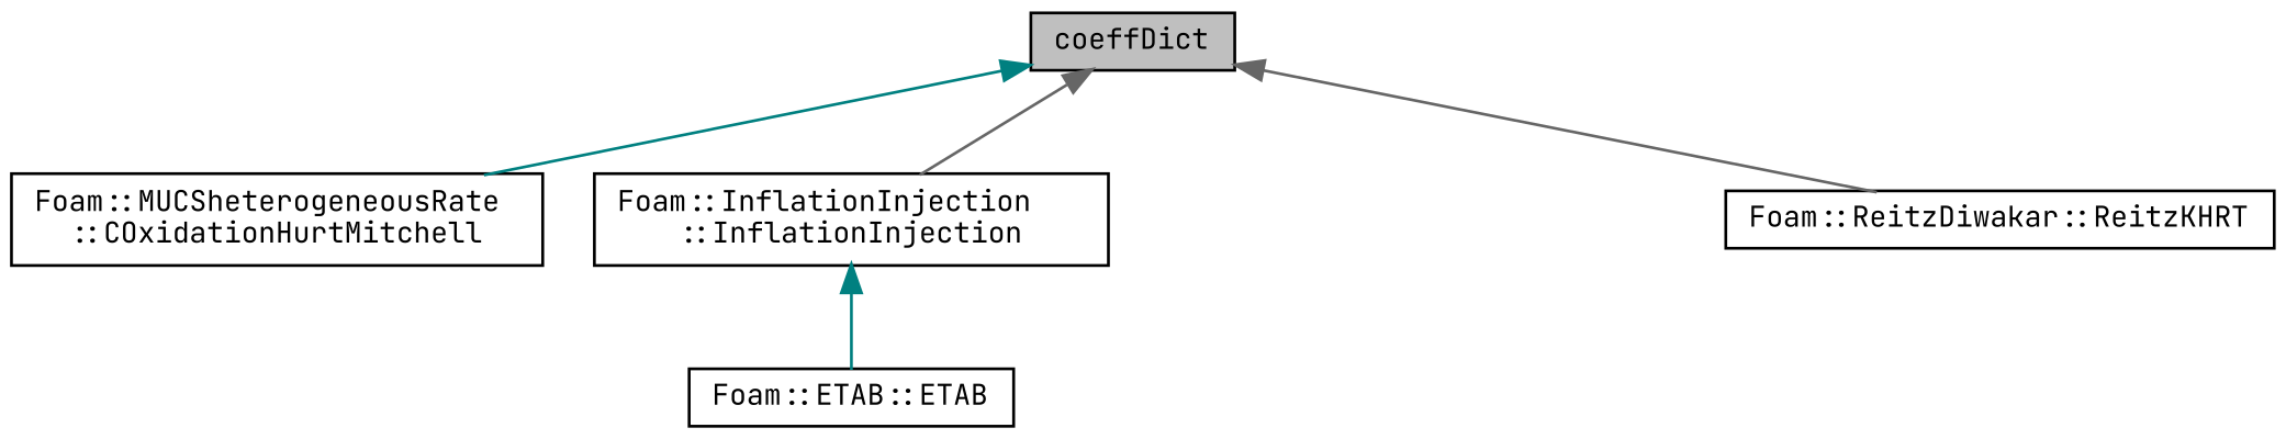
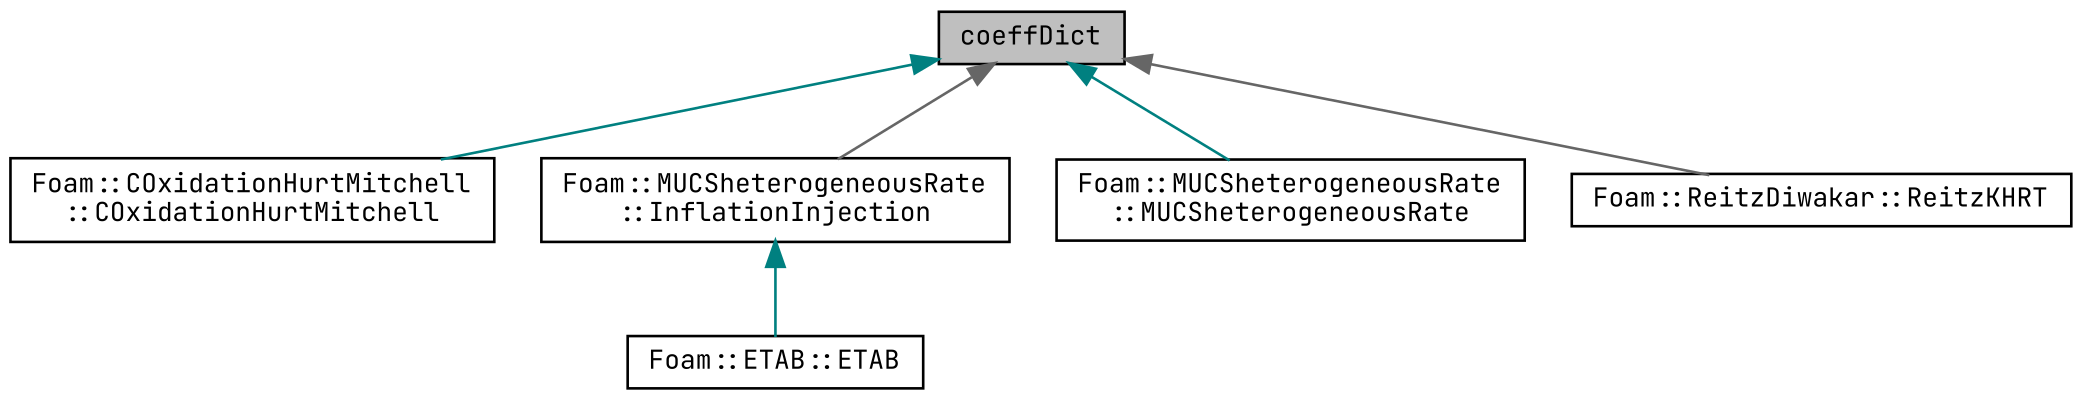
  digraph {
    fontname="JetBrains Mono"
    rankdir=TB
    node [color=black fontname="JetBrains Mono" fontsize=10 shape=record]
    edge [color=teal dir=back fontname="JetBrains Mono" fontsize=10 labelfontname=Helvetica labelfontsize=10 style=solid]
    n1 [fillcolor=grey75 fontcolor=black height=0.2 label=coeffDict style=filled width=0.4]
-   n2 [height=0.2 label="Foam::MUCSheterogeneousRate\l::COxidationHurtMitchell" width=0.4]
-   n3 [height=0.2 label="Foam::InflationInjection\l::InflationInjection" width=0.4]
+   n2 [height=0.2 label="Foam::COxidationHurtMitchell\l::COxidationHurtMitchell" width=0.4]
+   n3 [height=0.2 label="Foam::MUCSheterogeneousRate\l::InflationInjection" width=0.4]
+   n4 [height=0.2 label="Foam::MUCSheterogeneousRate\l::MUCSheterogeneousRate" width=0.4]
    n5 [height=0.2 label="Foam::ReitzDiwakar::ReitzKHRT" width=0.4]
    n6 [height=0.2 label="Foam::ETAB::ETAB" width=0.4]
    n1 -> n2
    n1 -> n3 [color=gray40]
+   n1 -> n4
    n1 -> n5 [color=gray40]
    n3 -> n6
  }
